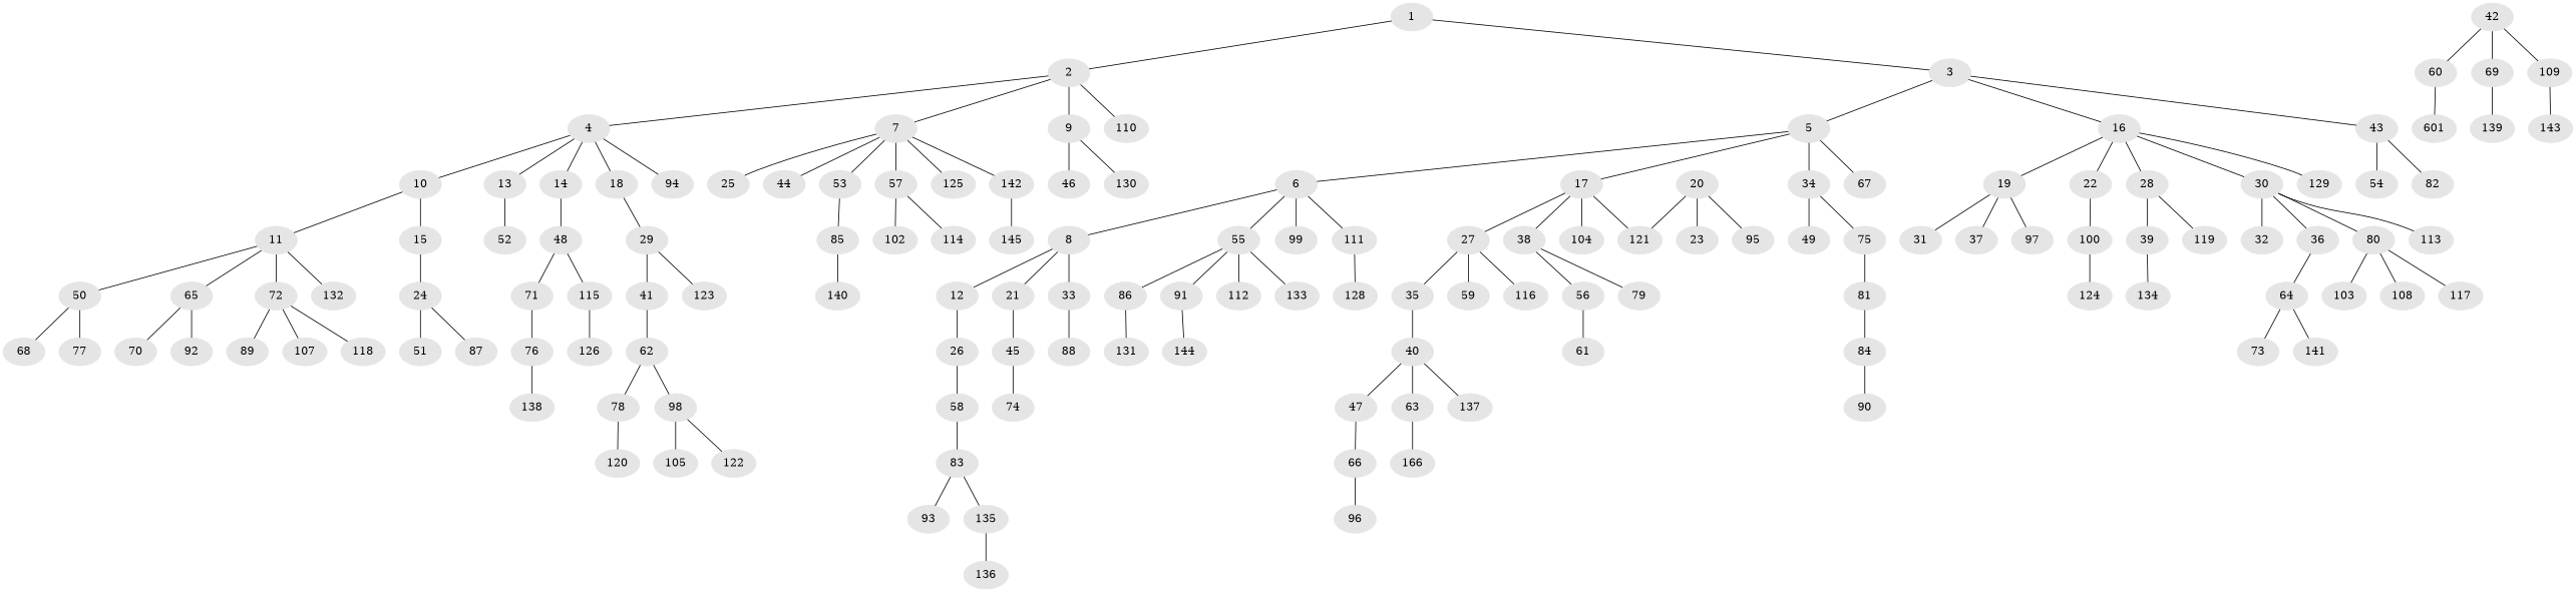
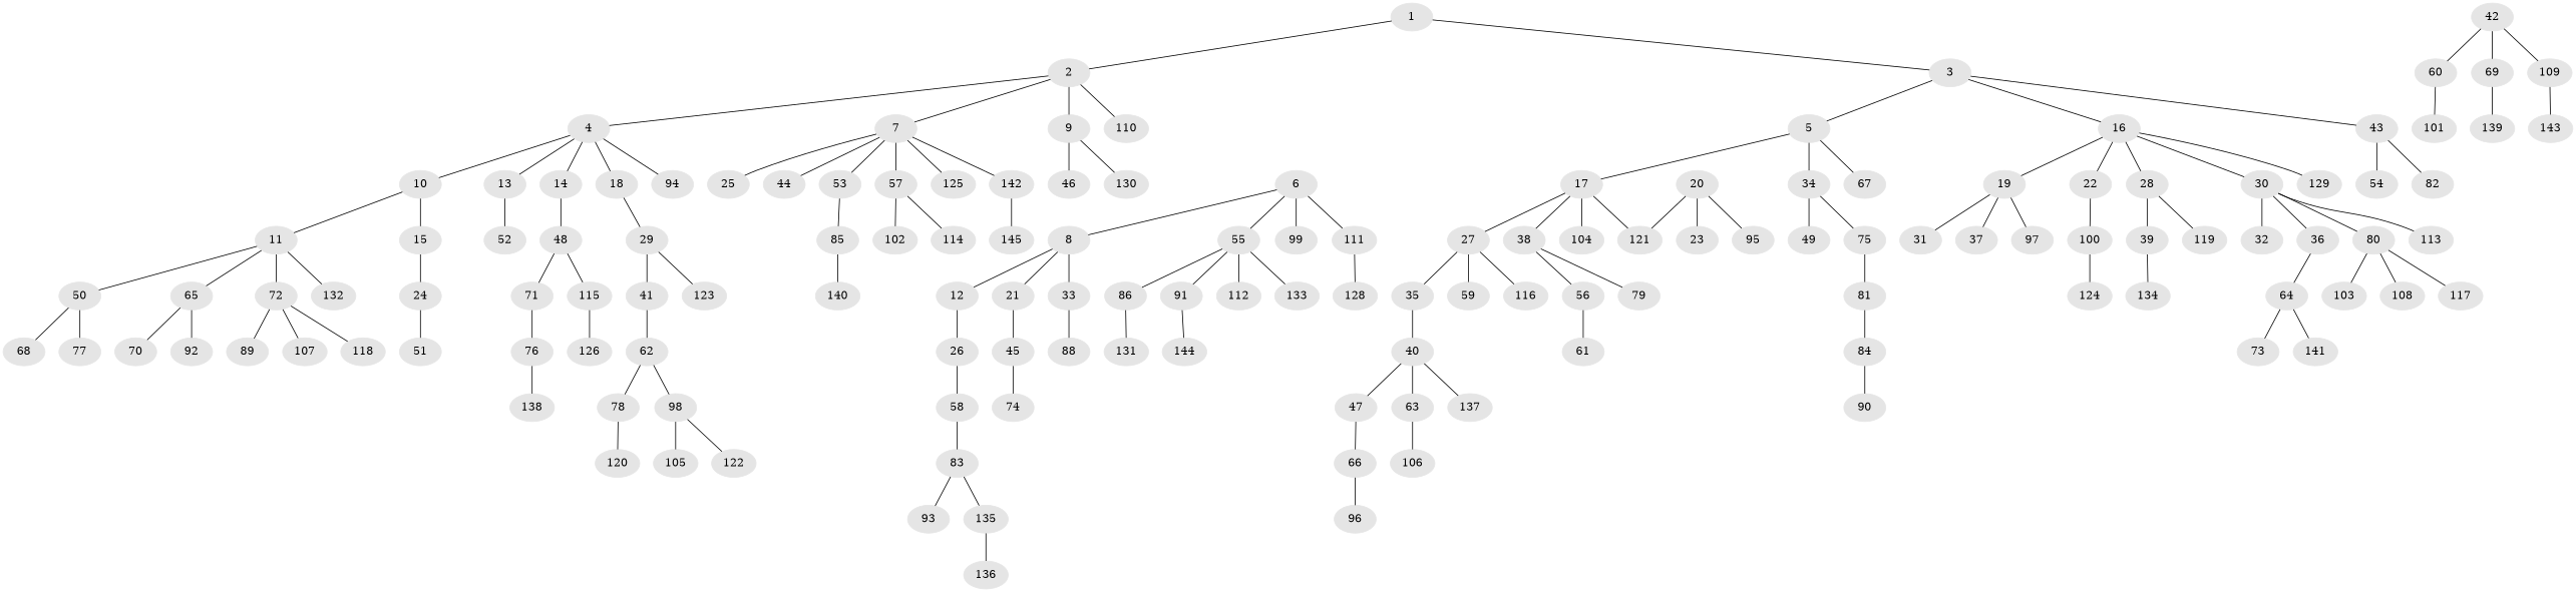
  graph {
    node [color=gray90 style=filled]
    1
    2
    3
    4
    7
    9
    110
    5
    16
    43
    10
    13
    14
    18
    94
    25
    44
    53
    57
    125
    142
    46
    130
    6
    17
    34
    67
    19
    22
    28
    30
    129
    54
    82
    11
    15
    52
    48
    29
    8
    55
    99
    111
    27
    38
    104
    121
    49
    75
    12
    21
    33
    86
    91
    112
    133
    128
    85
    102
    114
    145
    26
    45
    88
    50
    65
    72
    132
    24
    68
    77
    70
    92
    89
    107
    118
    58
    71
    115
    51
-   87
    31
    37
    97
    100
    39
    119
    32
    36
    80
    113
    20
    23
    95
    35
    59
    116
    56
    79
    41
    123
    42
    60
    69
    109
    74
    124
    83
    40
    134
    62
    64
    103
    108
    117
    81
    47
    63
    137
    73
    141
    61
    66
-   106 [label=166]
+   106
    78
    98
-   101 [label=601]
+   101
    139
    143
    96
    76
    126
    140
    131
    144
    93
    135
    120
    105
    122
    138
    84
    90
    136
    1 -- 2
    1 -- 3
    2 -- 4
    2 -- 7
    2 -- 9
    2 -- 110
    3 -- 5
    3 -- 16
    3 -- 43
    4 -- 10
    4 -- 13
    4 -- 14
    4 -- 18
    4 -- 94
    7 -- 25
    7 -- 44
    7 -- 53
    7 -- 57
    7 -- 125
    7 -- 142
    9 -- 46
    9 -- 130
-   5 -- 6
    5 -- 17
    5 -- 34
    5 -- 67
    16 -- 19
    16 -- 22
    16 -- 28
    16 -- 30
    16 -- 129
    43 -- 54
    43 -- 82
    10 -- 11
    10 -- 15
    13 -- 52
    14 -- 48
    18 -- 29
    53 -- 85
    57 -- 102
    57 -- 114
    142 -- 145
    6 -- 8
    6 -- 55
    6 -- 99
    6 -- 111
    17 -- 27
    17 -- 38
    17 -- 104
    17 -- 121
    34 -- 49
    34 -- 75
    19 -- 31
    19 -- 37
    19 -- 97
    22 -- 100
    28 -- 39
    28 -- 119
    30 -- 32
    30 -- 36
    30 -- 80
    30 -- 113
    11 -- 50
    11 -- 65
    11 -- 72
    11 -- 132
    15 -- 24
    48 -- 71
    48 -- 115
    29 -- 41
    29 -- 123
    8 -- 12
    8 -- 21
    8 -- 33
    55 -- 86
    55 -- 91
    55 -- 112
    55 -- 133
    111 -- 128
    27 -- 35
    27 -- 59
    27 -- 116
    38 -- 56
    38 -- 79
    75 -- 81
    12 -- 26
    21 -- 45
    33 -- 88
    86 -- 131
    91 -- 144
    85 -- 140
    26 -- 58
    45 -- 74
    50 -- 68
    50 -- 77
    65 -- 70
    65 -- 92
    72 -- 89
    72 -- 107
    72 -- 118
    24 -- 51
-   24 -- 87
    58 -- 83
    71 -- 76
    115 -- 126
    100 -- 124
    39 -- 134
    36 -- 64
    80 -- 103
    80 -- 108
    80 -- 117
    20 -- 121
    20 -- 23
    20 -- 95
    35 -- 40
    56 -- 61
    41 -- 62
    42 -- 60
    42 -- 69
    42 -- 109
    60 -- 101
    69 -- 139
    109 -- 143
    83 -- 93
    83 -- 135
    40 -- 47
    40 -- 63
    40 -- 137
    62 -- 78
    62 -- 98
    64 -- 73
    64 -- 141
    81 -- 84
    47 -- 66
    63 -- 106
    66 -- 96
    78 -- 120
    98 -- 105
    98 -- 122
    76 -- 138
    135 -- 136
    84 -- 90
  }
